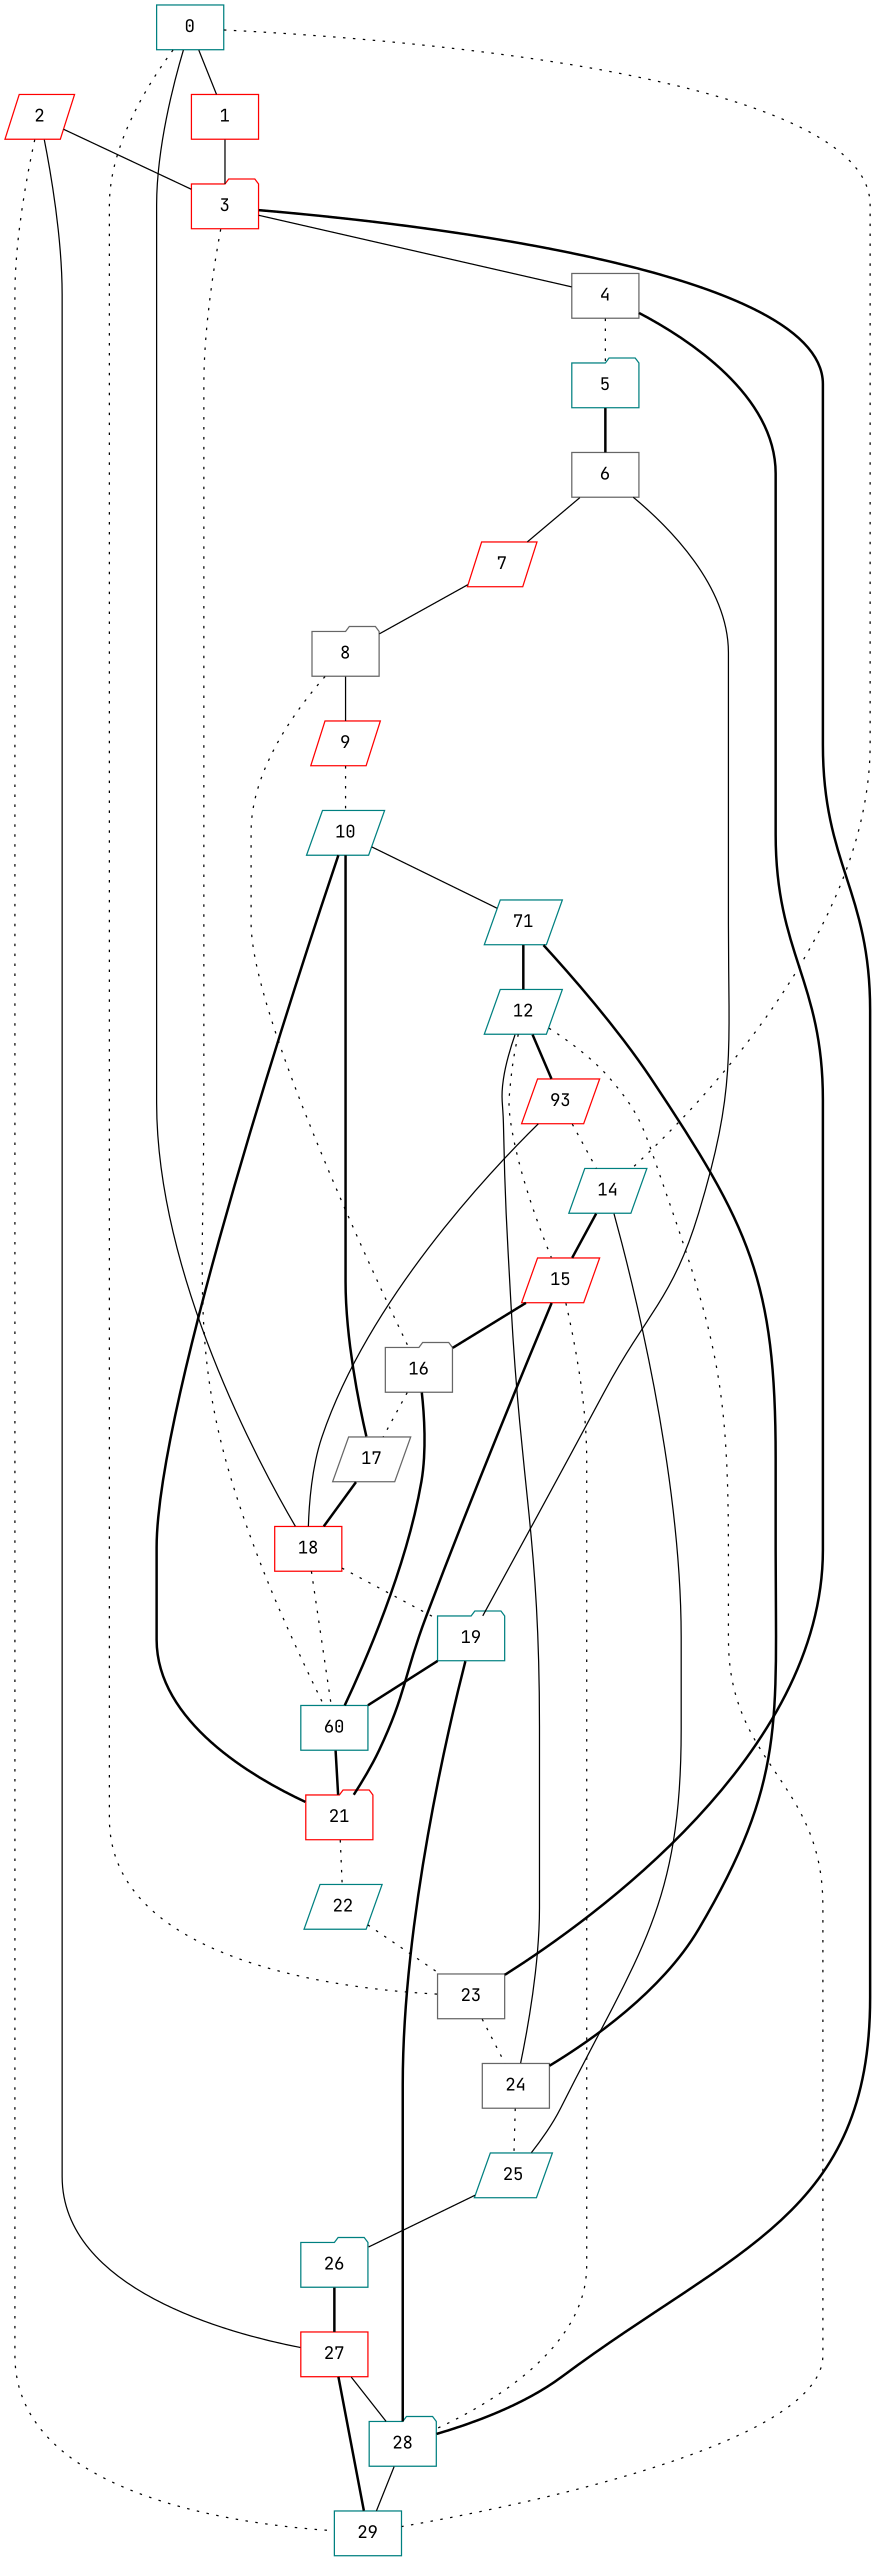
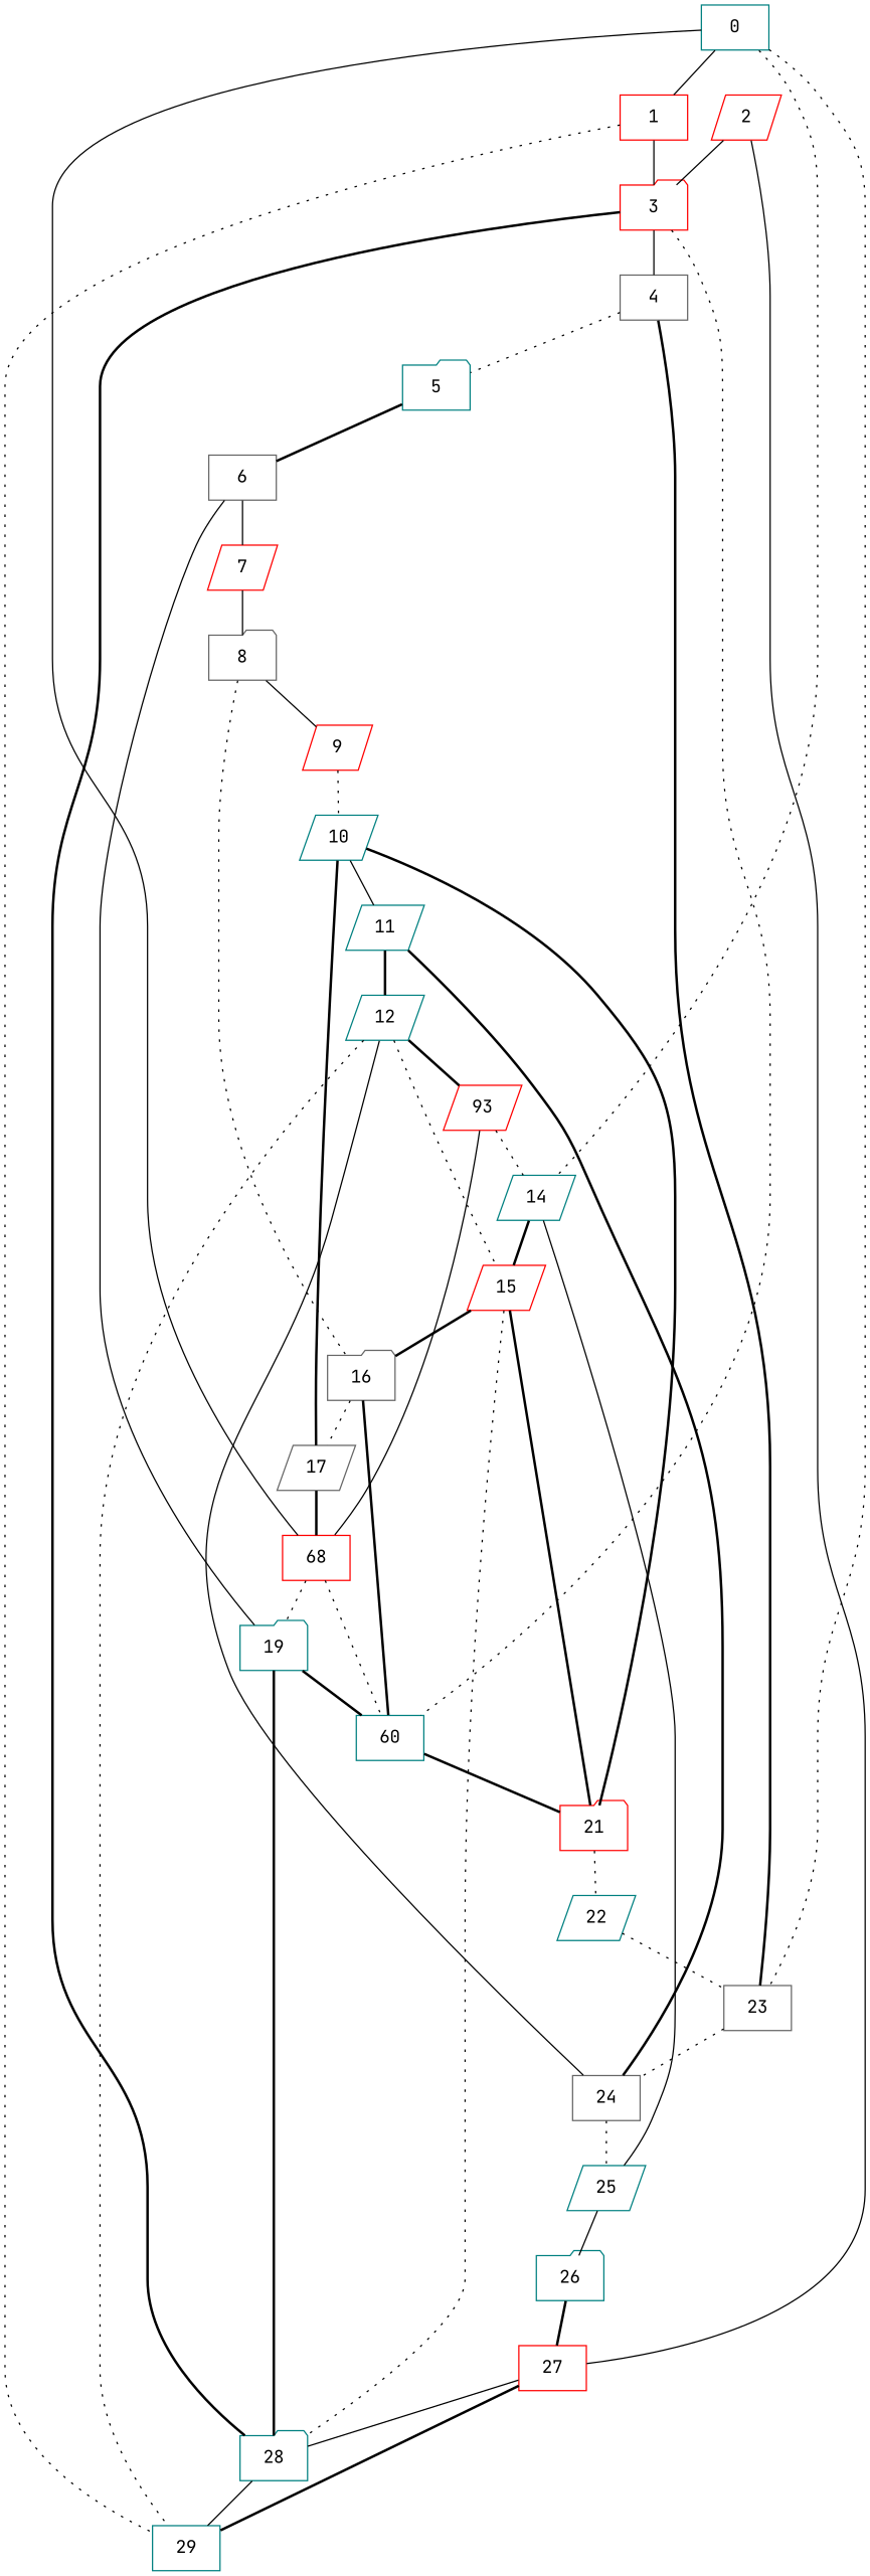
  graph {
    fontname="JetBrains Mono"
    node [color=teal fontname="JetBrains Mono" shape=parallelogram]
    edge [fontname="JetBrains Mono" style=dotted]
    0 [shape=box]
    1 [color=red shape=box]
    14
-   18 [color=red shape=box]
+   18 [color=red shape=box label=68]
    23 [color=gray40 shape=box]
    29 [shape=box]
    3 [color=red shape=folder]
    15 [color=red]
    25
    n10 [label=60 shape=box]
    19 [shape=folder]
    24 [color=gray40 shape=box]
    2 [color=red]
    27 [color=red shape=box]
    28 [shape=folder]
    21 [color=red shape=folder]
    16 [color=gray40 shape=folder]
    26 [shape=folder]
    4 [color=gray40 shape=box]
    5 [shape=folder]
    6 [color=gray40 shape=box]
    22
    7 [color=red]
    8 [color=gray40 shape=folder]
    9 [color=red]
    10
    17 [color=gray40]
-   11 [label=71]
+   11
    12
    n30 [color=red label=93]
    0 -- 1 [style=solid]
    0 -- 14
    0 -- 18 [style=solid]
    0 -- 23
-   2 -- 29
+   1 -- 29
    1 -- 3 [style=solid]
    14 -- 15 [style=bold]
    14 -- 25 [style=solid]
    18 -- n10
    18 -- 19
    23 -- 24
    3 -- n10
    3 -- 28 [style=bold]
    3 -- 4 [style=solid]
    15 -- 28
    15 -- 21 [style=bold]
    15 -- 16 [style=bold]
    25 -- 26 [style=solid]
    n10 -- 21 [style=bold]
    19 -- n10 [style=bold]
    19 -- 28 [style=bold]
    24 -- 25
    2 -- 3 [style=solid]
    2 -- 27 [style=solid]
    27 -- 29 [style=bold]
    27 -- 28 [style=solid]
    28 -- 29 [style=solid]
    21 -- 22
    16 -- n10 [style=bold]
    16 -- 17
    26 -- 27 [style=bold]
    4 -- 23 [style=bold]
    4 -- 5
    5 -- 6 [style=bold]
    6 -- 19 [style=solid]
    6 -- 7 [style=solid]
    22 -- 23
    7 -- 8 [style=solid]
    8 -- 16
    8 -- 9 [style=solid]
    9 -- 10
    10 -- 21 [style=bold]
    10 -- 17 [style=bold]
    10 -- 11 [style=solid]
    17 -- 18 [style=bold]
    11 -- 24 [style=bold]
    11 -- 12 [style=bold]
    12 -- 29
    12 -- 15
    12 -- 24 [style=solid]
    12 -- n30 [style=bold]
    n30 -- 14
    n30 -- 18 [style=solid]
  }
